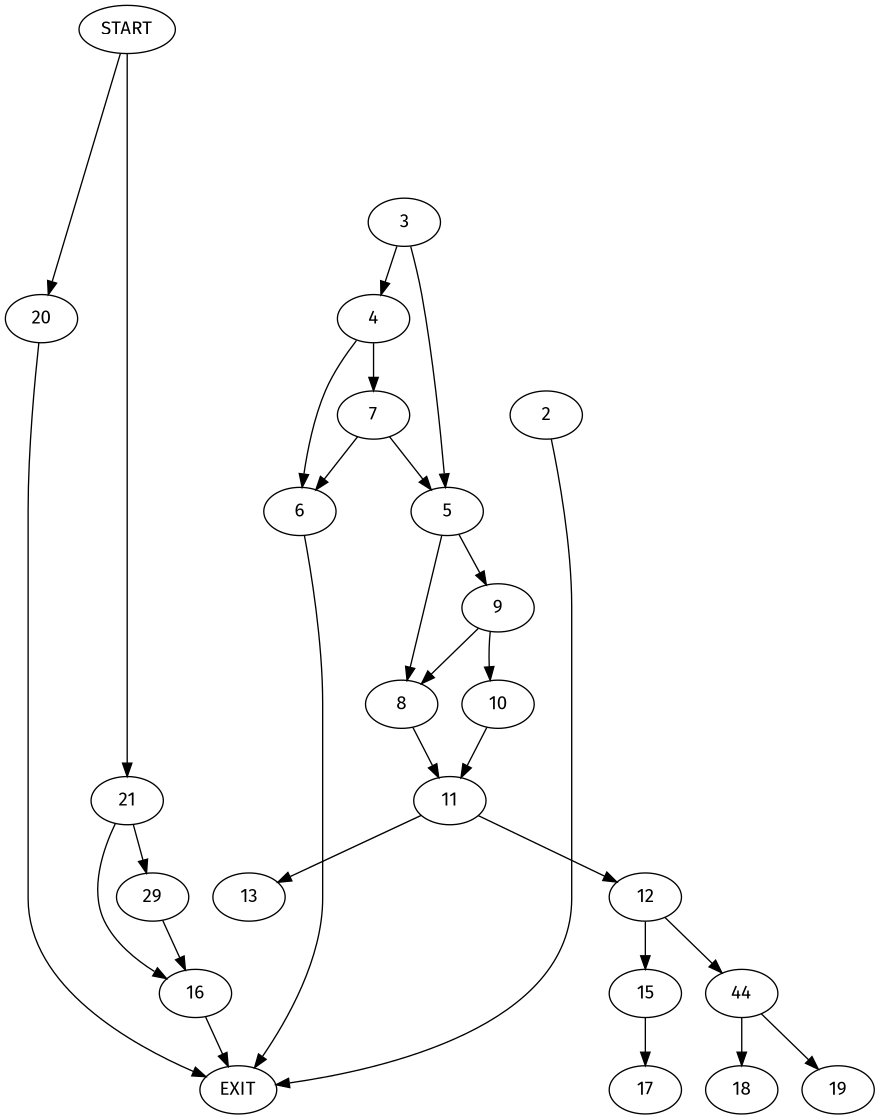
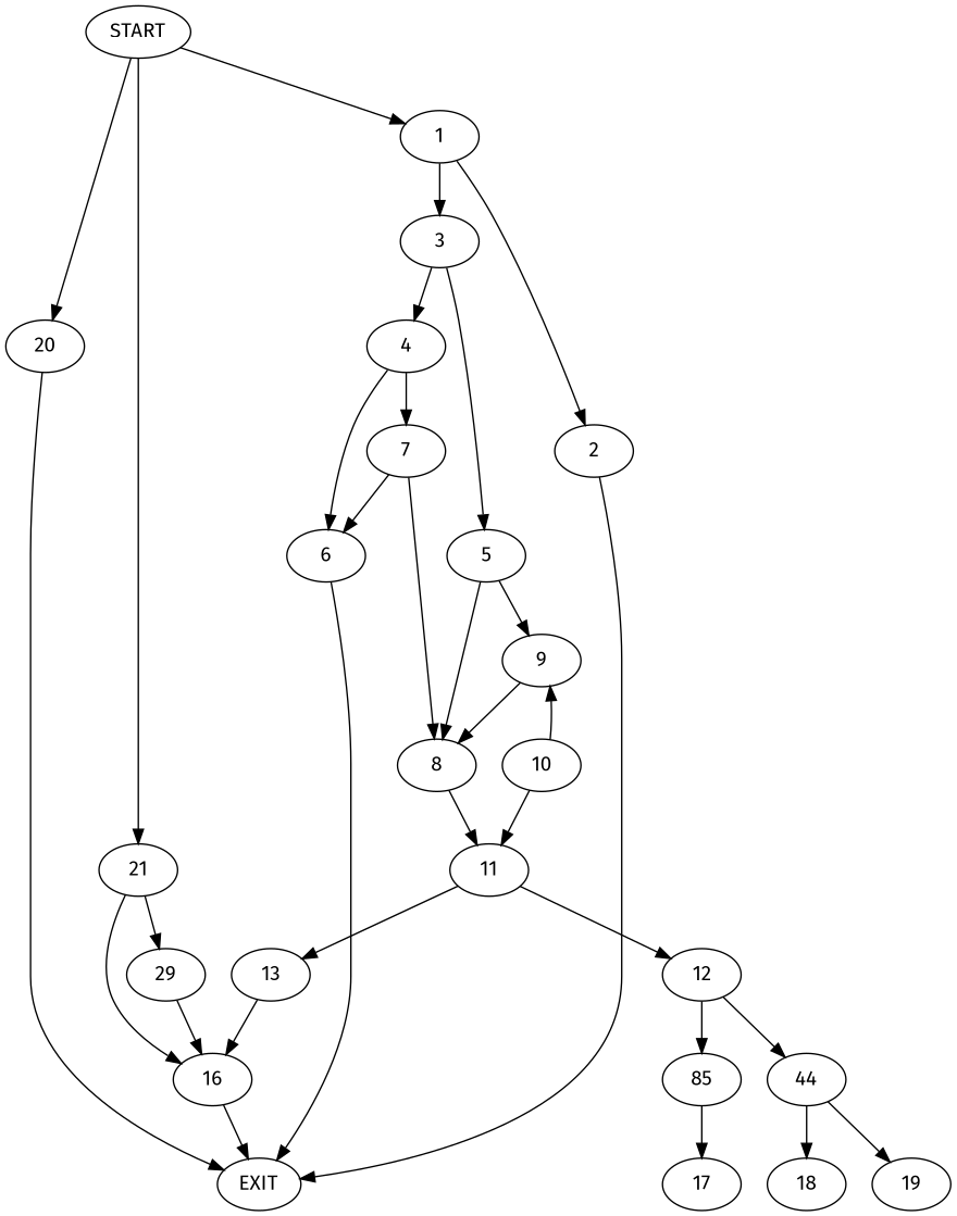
  digraph {
    fontname="Fira Sans"
    node [fontname="Fira Sans"]
    edge [fontname="Fira Sans"]
    n1 [label=START]
+   1
    20
    21
    2
    3
    n7 [label=EXIT]
    16
    n9 [label=29]
    4
    5
    6
    7
    8
    9
    11
    10
    12
    13
    n20 [label=44]
-   15
+   15 [label=85]
    18
    19
    17
+   n1 -> 1
    n1 -> 20
    n1 -> 21
+   1 -> 2
+   1 -> 3
    20 -> n7
    21 -> 16
    21 -> n9
    2 -> n7
    3 -> 4
    3 -> 5
    16 -> n7
    n9 -> 16
    4 -> 6
    4 -> 7
    5 -> 8
    5 -> 9
    6 -> n7
-   7 -> 5
+   7 -> 8
    7 -> 6
    8 -> 11
    9 -> 8
-   9 -> 10
+   10 -> 9
    11 -> 12
    11 -> 13
    10 -> 11
    12 -> n20
    12 -> 15
+   13 -> 16
    n20 -> 18
    n20 -> 19
    15 -> 17
  }
